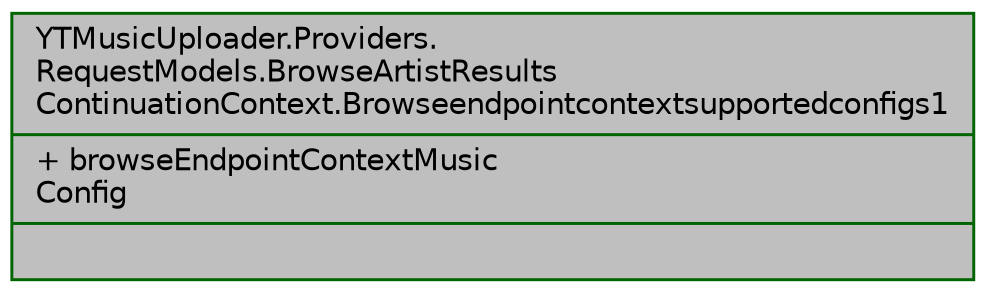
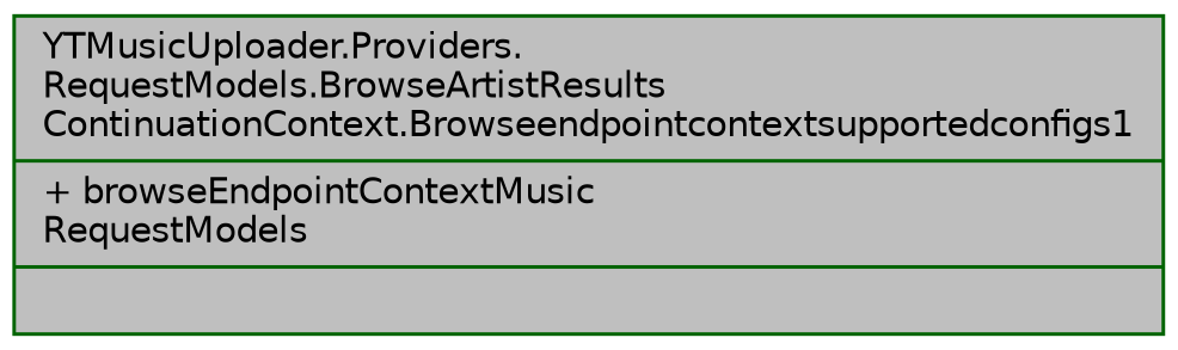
  digraph {
-   n1 [color=darkgreen fillcolor=grey75 fontcolor=black fontname=Helvetica fontsize=10 height=0.2 label="{YTMusicUploader.Providers.\lRequestModels.BrowseArtistResults\lContinuationContext.Browseendpointcontextsupportedconfigs1\n|+ browseEndpointContextMusic\lConfig\l|}" shape=record style=filled width=0.4]
+   n1 [color=darkgreen fillcolor=grey75 fontcolor=black fontname=Helvetica fontsize=10 height=0.2 label="{YTMusicUploader.Providers.\lRequestModels.BrowseArtistResults\lContinuationContext.Browseendpointcontextsupportedconfigs1\n|+ browseEndpointContextMusic\lRequestModels\l|}" shape=record style=filled width=0.4]
  }
